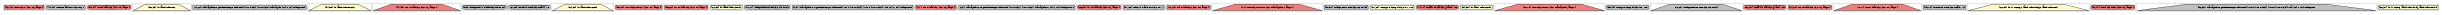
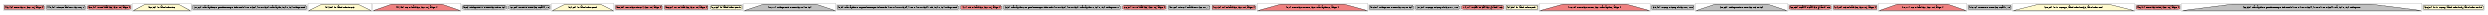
  digraph {
    node [fillcolor=lightcoral fontsize=20 penwidth=3.0 shape=note style=filled]
    n1 [label="[42/43]  store i32 0, i32* %j, align 4"]
    n2 [fillcolor=grey label="[45/48]  %inc = add nsw i32 %6, 1"]
    n3 [label="[38/41]  %0 = load i32, i32* %i, align 4" shape=cylinder]
    n4 [fillcolor=lemonchiffon label="[52/53]  br label %for.inc" shape=trapezium]
    n5 [fillcolor=grey label="[21/22]  %arrayidx6 = getelementptr inbounds [100 x i32], [100 x i32]* %arrayidx, i64 0, i64 %idxprom5"]
    n6 [fillcolor=lemonchiffon label="[54/55]  br label %for.inc13" shape=trapezium]
    n7 [label="[44/49]  %6 = load i32, i32* %j, align 4" shape=trapezium]
    n8 [fillcolor=grey label="[5/6]  %idxprom11 = sext i32 %5 to i64" shape=cylinder]
    n9 [fillcolor=grey label="[67/68]  %rem = srem i32 %call4, 10" shape=cylinder]
    n10 [fillcolor=lemonchiffon label="[64/65]  br label %for.cond" shape=trapezium]
    n11 [label="[58/59]  store i32 %inc14, i32* %i, align 4"]
    n12 [label="[56/61]  %7 = load i32, i32* %i, align 4"]
    n13 [fillcolor=lemonchiffon label="[62/63]  br label %for.cond1" shape=cylinder]
-   n14 [fillcolor=grey label="[10/11]  %idxprom9 = sext i32 %4 to i64" shape=cylinder]
+   n14 [fillcolor=grey label="[10/11]  %idxprom9 = sext i32 %4 to i64" shape=trapezium]
    n15 [fillcolor=grey label="[8/9]  %arrayidx10 = getelementptr inbounds [100 x [100 x i32]], [100 x [100 x i32]]* %b, i64 0, i64 %idxprom9"]
    n16 [label="[4/7]  %5 = load i32, i32* %j, align 4"]
    n17 [fillcolor=grey label="[2/3]  %arrayidx12 = getelementptr inbounds [100 x i32], [100 x i32]* %arrayidx10, i64 0, i64 %idxprom11"]
    n18 [label="[26/31]  %1 = load i32, i32* %j, align 4" shape=cylinder]
    n19 [fillcolor=grey label="[57/60]  %inc14 = add nsw i32 %7, 1"]
    n20 [label="[12/13]  %4 = load i32, i32* %i, align 4"]
    n21 [label="[0/1]  store i32 %rem8, i32* %arrayidx12, align 4" shape=trapezium]
    n22 [fillcolor=grey label="[50/51]  %idxprom = sext i32 %2 to i64"]
-   n23 [fillcolor=lemonchiffon label="[27/30]  %cmp2 = icmp slt i32 %1, 100"]
+   n23 [fillcolor=grey label="[27/30]  %cmp2 = icmp slt i32 %1, 100"]
    n24 [label="[14/17]  %call7 = call i32 @rand() #3" shape=cylinder]
    n25 [fillcolor=lemonchiffon label="[34/35]  br label %for.cond1"]
    n26 [label="[18/19]  store i32 %rem, i32* %arrayidx6, align 4" shape=trapezium]
    n27 [fillcolor=grey label="[39/40]  %cmp = icmp slt i32 %0, 100"]
    n28 [fillcolor=grey label="[20/23]  %idxprom5 = sext i32 %3 to i64" shape=trapezium]
    n29 [label="[66/69]  %call4 = call i32 @rand() #3" shape=cylinder]
    n30 [label="[24/25]  %3 = load i32, i32* %j, align 4"]
    n31 [label="[70/71]  %2 = load i32, i32* %i, align 4" shape=trapezium]
    n32 [fillcolor=grey label="[15/16]  %rem8 = srem i32 %call7, 10"]
    n33 [fillcolor=lemonchiffon label="[28/29]  br i1 %cmp2, label %for.body3, label %for.end" shape=trapezium]
    n34 [label="[46/47]  store i32 %inc, i32* %j, align 4" shape=cylinder]
    n35 [fillcolor=grey label="[32/33]  %arrayidx = getelementptr inbounds [100 x [100 x i32]], [100 x [100 x i32]]* %a, i64 0, i64 %idxprom" shape=trapezium]
    n36 [fillcolor=lemonchiffon label="[36/37]  br i1 %cmp, label %for.body, label %for.end15"]
    subgraph cluster_1 {
      n1
    }
    subgraph cluster_2 {
      n2
    }
    subgraph cluster_3 {
      n3
    }
    subgraph cluster_4 {
      n4
    }
    subgraph cluster_5 {
      n5
    }
    subgraph cluster_6 {
      n6
    }
    subgraph cluster_7 {
      n7
    }
    subgraph cluster_8 {
      n8
    }
    subgraph cluster_9 {
      n9
    }
    subgraph cluster_10 {
      n10
    }
    subgraph cluster_11 {
      n11
    }
    subgraph cluster_12 {
      n12
    }
    subgraph cluster_13 {
      n13
    }
    subgraph cluster_14 {
      n14
    }
    subgraph cluster_15 {
      n15
    }
    subgraph cluster_16 {
      n16
    }
    subgraph cluster_17 {
      n17
    }
    subgraph cluster_18 {
      n18
    }
    subgraph cluster_19 {
      n19
    }
    subgraph cluster_20 {
      n20
    }
    subgraph cluster_21 {
      n21
    }
    subgraph cluster_22 {
      n22
    }
    subgraph cluster_23 {
      n23
    }
    subgraph cluster_24 {
      n24
    }
    subgraph cluster_25 {
      n25
    }
    subgraph cluster_26 {
      n26
    }
    subgraph cluster_27 {
      n27
    }
    subgraph cluster_28 {
      n28
    }
    subgraph cluster_29 {
      n29
    }
    subgraph cluster_30 {
      n30
    }
    subgraph cluster_31 {
      n31
    }
    subgraph cluster_32 {
      n32
    }
    subgraph cluster_33 {
      n33
    }
    subgraph cluster_34 {
      n34
    }
    subgraph cluster_35 {
      n35
    }
    subgraph cluster_36 {
      n36
    }
  }
